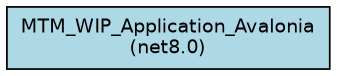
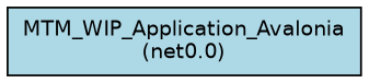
  digraph {
    fontname=Helvetica
    fontsize=14
    nodesep=0.2
    rankdir=LR
    ranksep=0.8
    splines=sprite
-   n1 [fillcolor=lightblue fontname=Helvetica fontsize=11 label="MTM_WIP_Application_Avalonia\n(net8.0)" shape=box style=filled]
+   n1 [fillcolor=lightblue fontname=Helvetica fontsize=11 label="MTM_WIP_Application_Avalonia\n(net0.0)" shape=box style=filled]
  }
